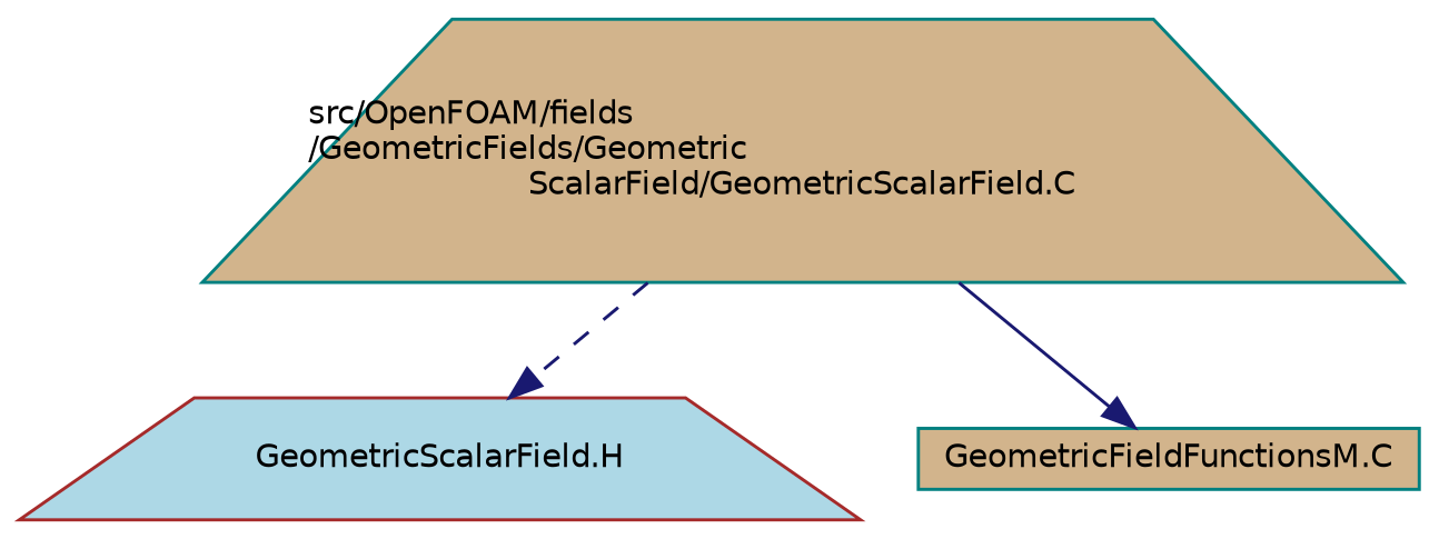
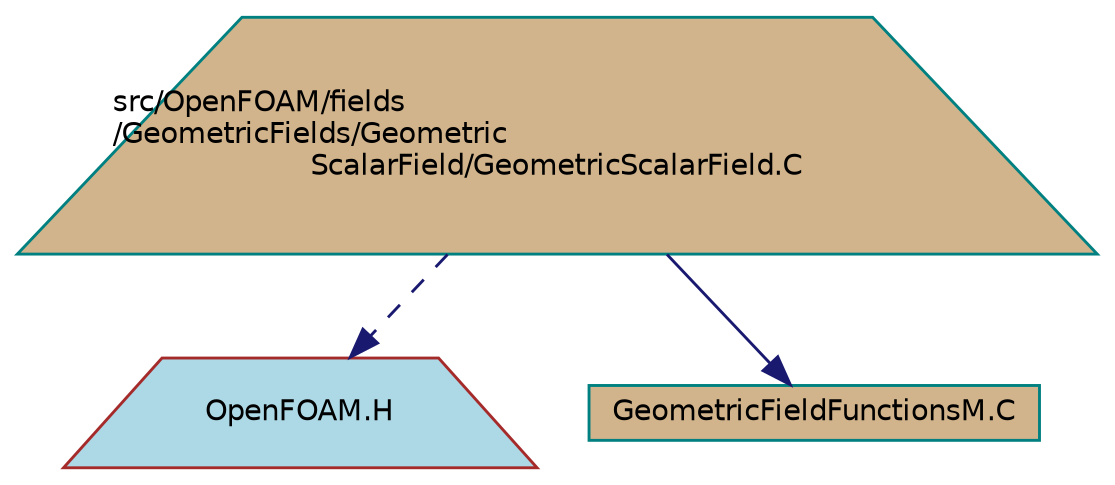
  digraph {
    node [color=teal fillcolor=tan fontname=Helvetica fontsize=10 shape=trapezium style=filled]
    edge [color=midnightblue fontname=Helvetica fontsize=10 labelfontname=Helvetica labelfontsize=10]
    n1 [fontcolor=black height=0.2 label="src/OpenFOAM/fields\l/GeometricFields/Geometric\lScalarField/GeometricScalarField.C" width=0.4]
-   n2 [color=brown fillcolor=lightblue height=0.2 label="GeometricScalarField.H" width=0.4]
+   n2 [color=brown fillcolor=lightblue height=0.2 label="OpenFOAM.H" width=0.4]
    n3 [height=0.2 label="GeometricFieldFunctionsM.C" shape=box width=0.4]
    n1 -> n2 [style=dashed]
    n1 -> n3 [style=solid]
  }
